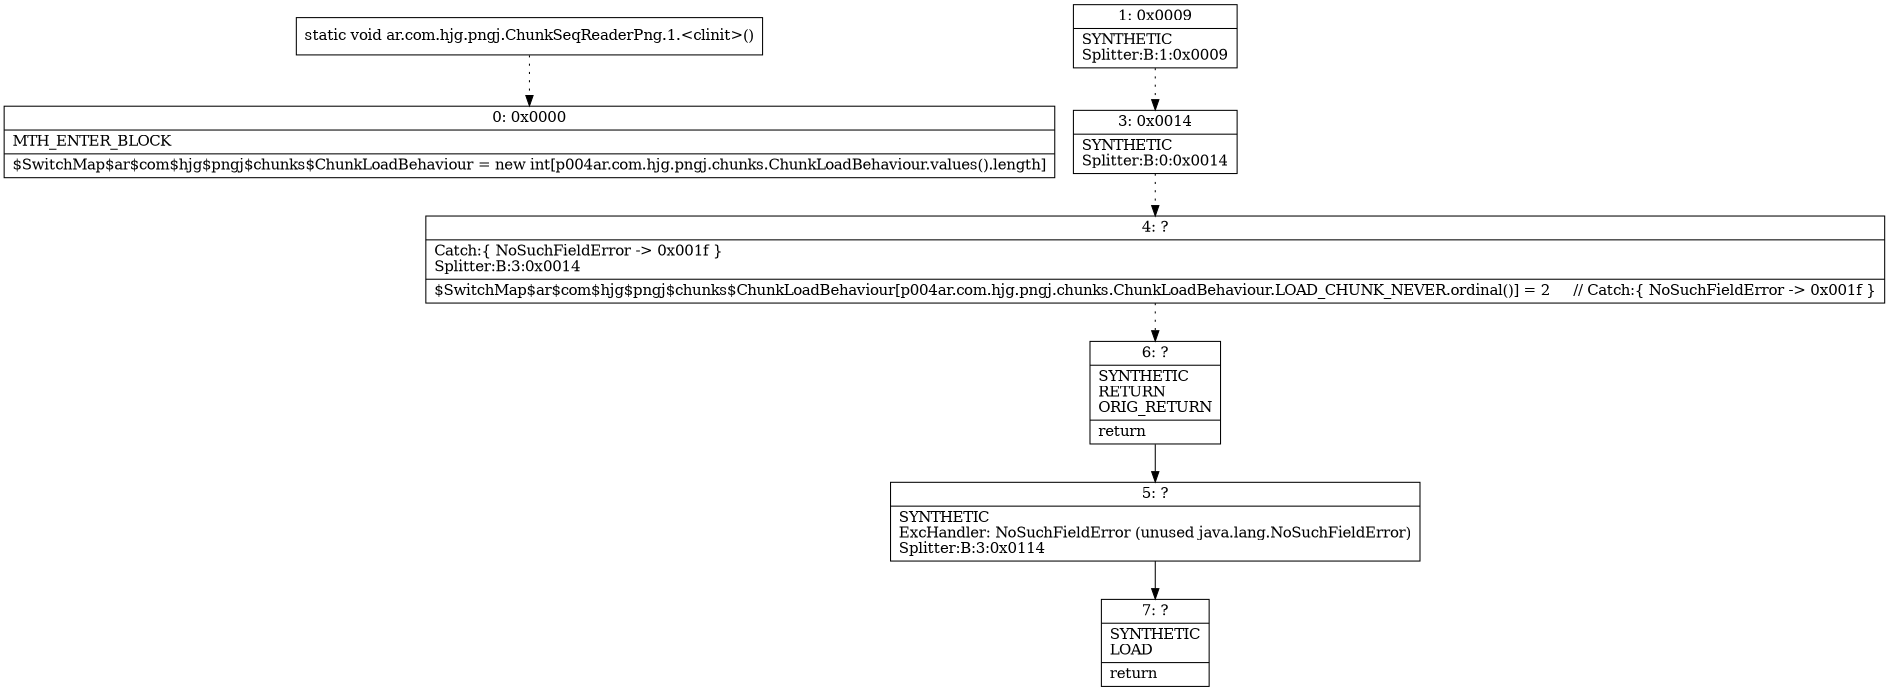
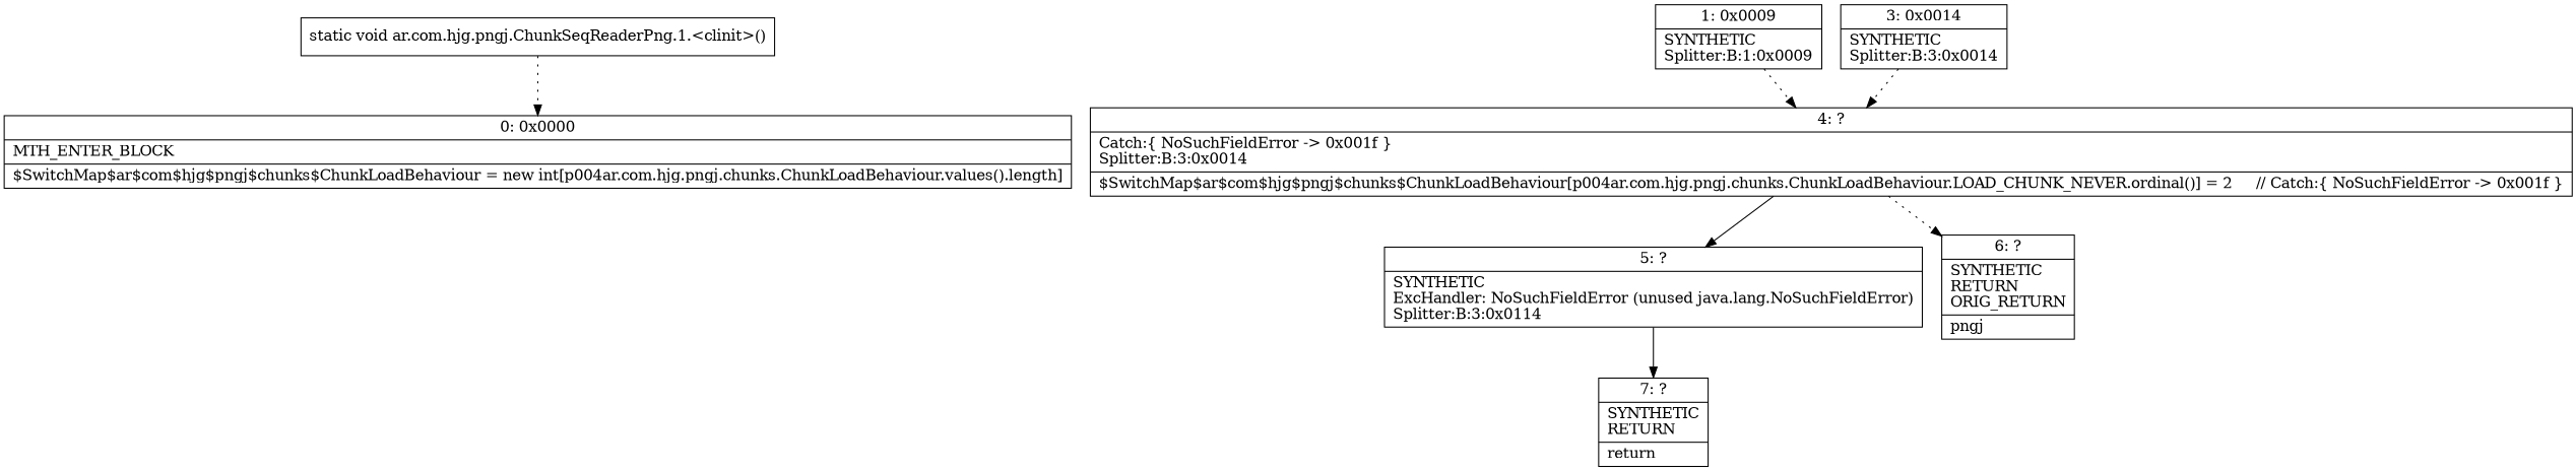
  digraph {
    node [shape=record]
    edge [style=dotted]
    n1 [label="{0\:\ 0x0000|MTH_ENTER_BLOCK\l|$SwitchMap$ar$com$hjg$pngj$chunks$ChunkLoadBehaviour = new int[p004ar.com.hjg.pngj.chunks.ChunkLoadBehaviour.values().length]\l}"]
    n2 [label="{1\:\ 0x0009|SYNTHETIC\lSplitter:B:1:0x0009\l}"]
-   n3 [label="{3\:\ 0x0014|SYNTHETIC\lSplitter:B:0:0x0014\l}"]
+   n3 [label="{3\:\ 0x0014|SYNTHETIC\lSplitter:B:3:0x0014\l}"]
    n4 [label="{4\:\ ?|Catch:\{ NoSuchFieldError \-\> 0x001f \}\lSplitter:B:3:0x0014\l|$SwitchMap$ar$com$hjg$pngj$chunks$ChunkLoadBehaviour[p004ar.com.hjg.pngj.chunks.ChunkLoadBehaviour.LOAD_CHUNK_NEVER.ordinal()] = 2     \/\/ Catch:\{ NoSuchFieldError \-\> 0x001f \}\l}"]
    n5 [label="{5\:\ ?|SYNTHETIC\lExcHandler: NoSuchFieldError (unused java.lang.NoSuchFieldError)\lSplitter:B:3:0x0114\l}"]
-   n6 [label="{6\:\ ?|SYNTHETIC\lRETURN\lORIG_RETURN\l|return\l}"]
-   n7 [label="{7\:\ ?|SYNTHETIC\lLOAD\l|return\l}"]
+   n6 [label="{6\:\ ?|SYNTHETIC\lRETURN\lORIG_RETURN\l|pngj\l}"]
+   n7 [label="{7\:\ ?|SYNTHETIC\lRETURN\l|return\l}"]
    n8 [label="{static void ar.com.hjg.pngj.ChunkSeqReaderPng.1.\<clinit\>() }"]
-   n2 -> n3
+   n2 -> n4
    n3 -> n4
-   n6 -> n5 [style=solid]
+   n4 -> n5 [style=solid]
    n4 -> n6
    n5 -> n7 [style=solid]
    n8 -> n1
  }
